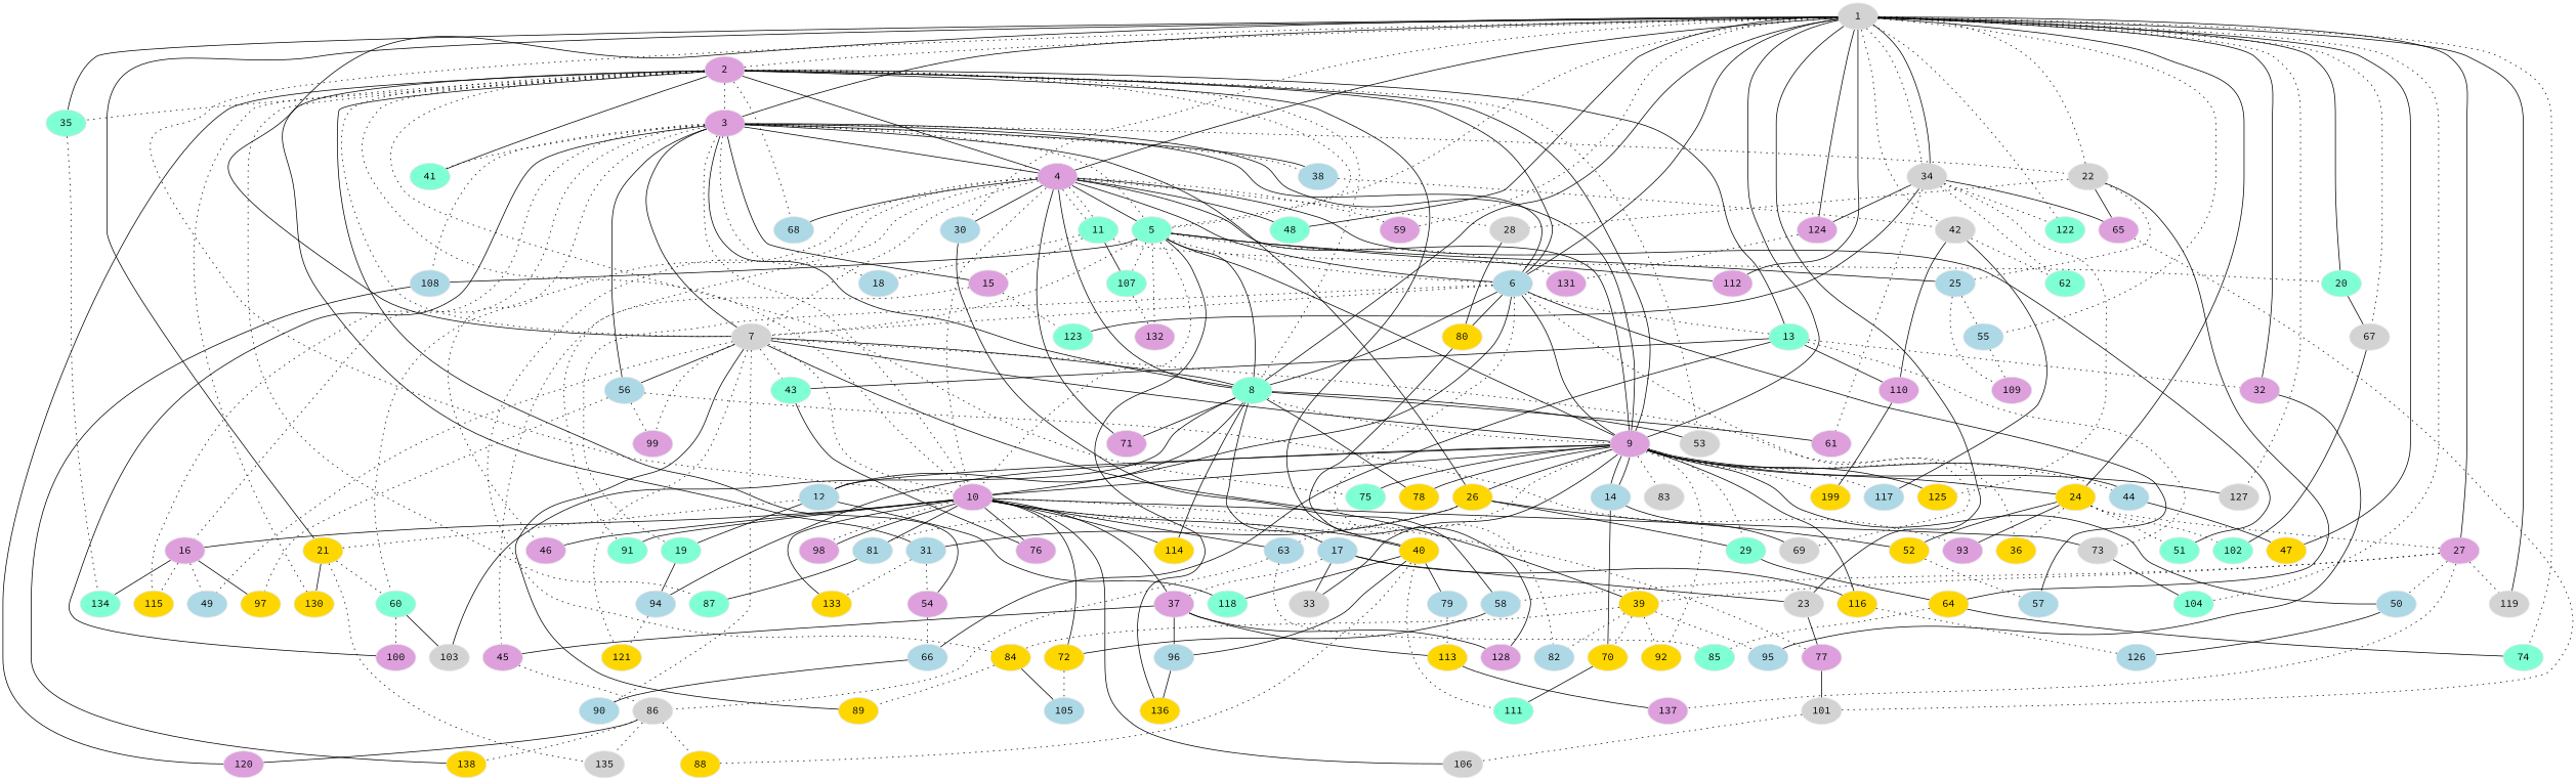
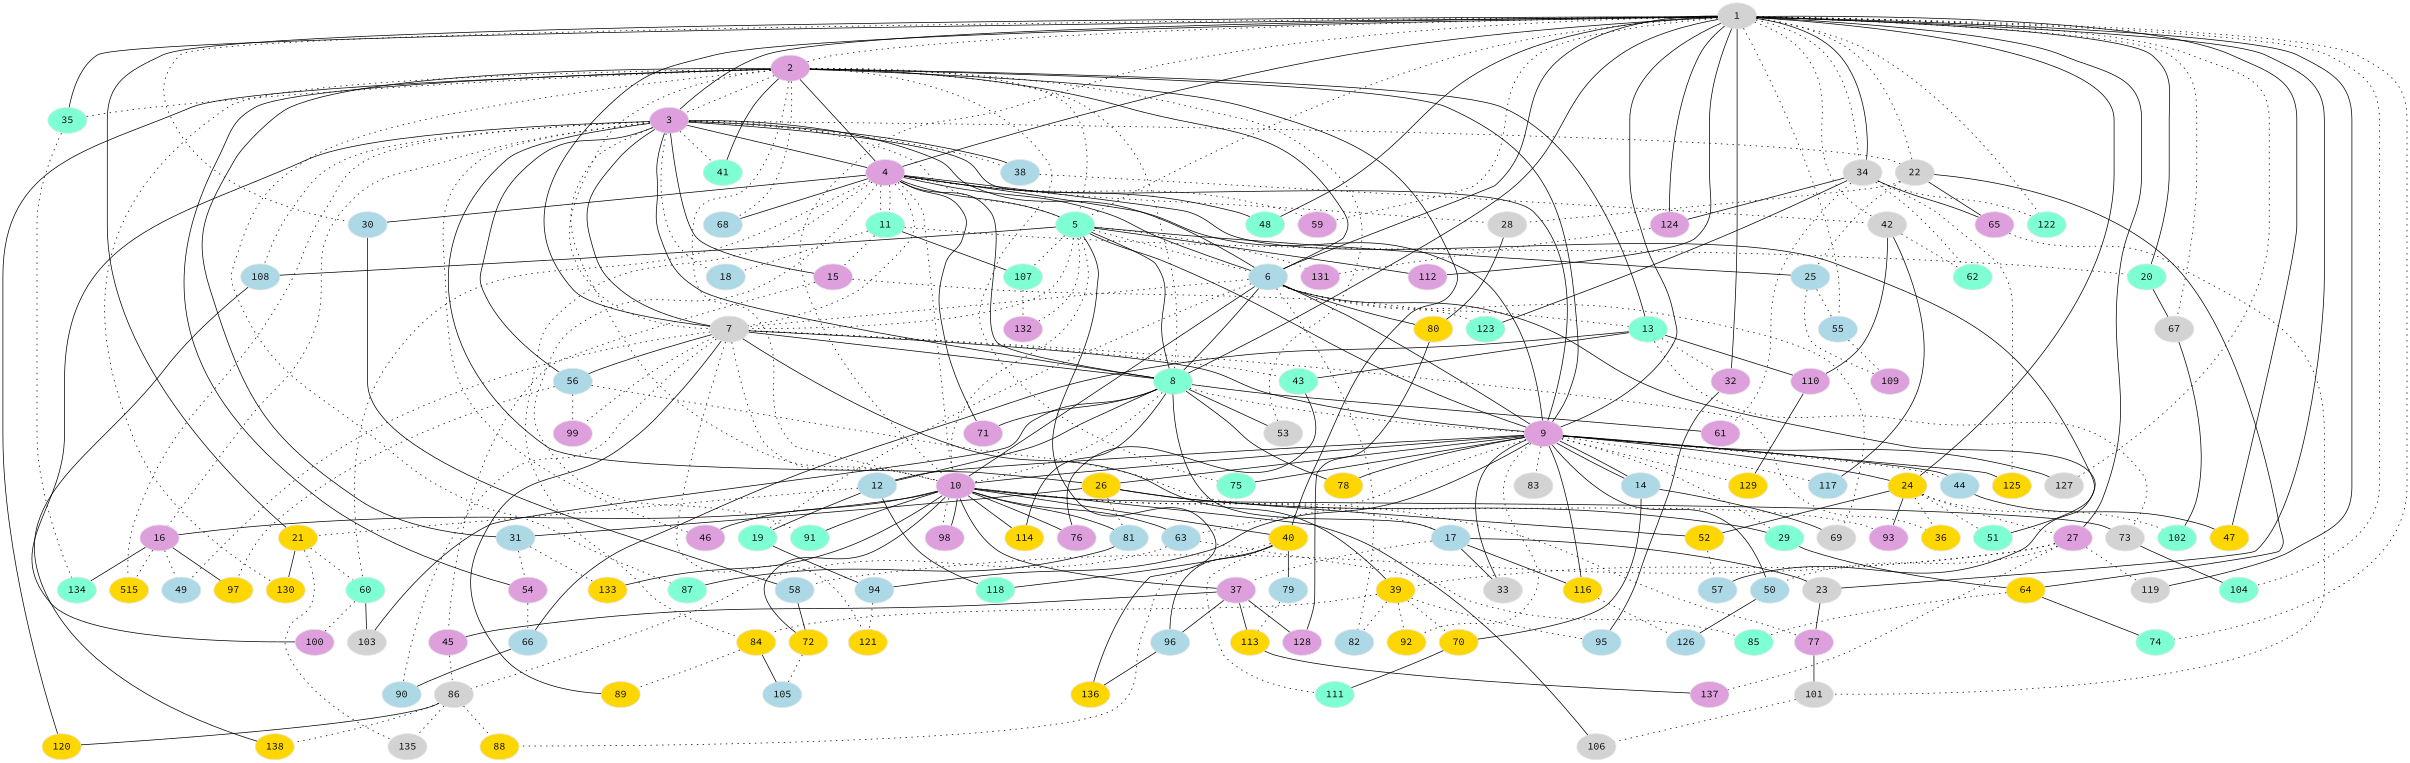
  graph {
    fontname="Source Code Pro"
    node [color=gray90 fillcolor=plum fontname="Source Code Pro" style=filled]
    edge [fontname="Source Code Pro" style=solid]
    1 [fillcolor=lightgrey]
    2
    3
    4
    5 [fillcolor=aquamarine]
    6 [fillcolor=lightblue]
    7 [fillcolor=lightgrey]
    8 [fillcolor=aquamarine]
    9
    10
    20 [fillcolor=aquamarine]
    21 [fillcolor=gold]
    22 [fillcolor=lightgrey]
    23 [fillcolor=lightgrey]
    24 [fillcolor=gold]
    27
    30 [fillcolor=lightblue]
    32
    34 [fillcolor=lightgrey]
    35 [fillcolor=aquamarine]
    42 [fillcolor=lightgrey]
    47 [fillcolor=gold]
    48 [fillcolor=aquamarine]
    55 [fillcolor=lightblue]
    59
    67 [fillcolor=lightgrey]
    74 [fillcolor=aquamarine]
    104 [fillcolor=aquamarine]
    112
    119 [fillcolor=lightgrey]
    122 [fillcolor=aquamarine]
    124
    127 [fillcolor=lightgrey]
    13 [fillcolor=aquamarine]
    31 [fillcolor=lightblue]
    40 [fillcolor=gold]
    41 [fillcolor=aquamarine]
    53 [fillcolor=lightgrey]
    54
    68 [fillcolor=lightblue]
    75 [fillcolor=aquamarine]
    87 [fillcolor=aquamarine]
-   120
+   120 [fillcolor=gold]
    130 [fillcolor=gold]
    15
    16
    18 [fillcolor=lightblue]
    26 [fillcolor=gold]
    38 [fillcolor=lightblue]
    46
    56 [fillcolor=lightblue]
    100
    108 [fillcolor=lightblue]
-   115 [fillcolor=gold]
+   115 [fillcolor=gold label=515]
    11 [fillcolor=aquamarine]
    28 [fillcolor=lightgrey]
    51 [fillcolor=aquamarine]
    60 [fillcolor=aquamarine]
    71
    84 [fillcolor=gold]
    91 [fillcolor=aquamarine]
    25 [fillcolor=lightblue]
    107 [fillcolor=aquamarine]
    131
    132
    136 [fillcolor=gold]
    19 [fillcolor=aquamarine]
    57 [fillcolor=lightblue]
    69 [fillcolor=lightgrey]
    80 [fillcolor=gold]
    82 [fillcolor=lightblue]
    36 [fillcolor=gold]
    39 [fillcolor=gold]
    43 [fillcolor=aquamarine]
    49 [fillcolor=lightblue]
    90 [fillcolor=lightblue]
    99
    121 [fillcolor=gold]
    89 [fillcolor=gold]
    12 [fillcolor=lightblue]
    17 [fillcolor=lightblue]
    61
    78 [fillcolor=gold]
    103 [fillcolor=lightgrey]
    114 [fillcolor=gold]
    83 [fillcolor=lightgrey]
    14 [fillcolor=lightblue]
    29 [fillcolor=aquamarine]
    33 [fillcolor=lightgrey]
    44 [fillcolor=lightblue]
    50 [fillcolor=lightblue]
    63 [fillcolor=lightblue]
    92 [fillcolor=gold]
    94 [fillcolor=lightblue]
    116 [fillcolor=gold]
    117 [fillcolor=lightblue]
    125 [fillcolor=gold]
-   129 [fillcolor=gold label=199]
+   129 [fillcolor=gold]
    37
    72 [fillcolor=gold]
    73 [fillcolor=lightgrey]
    76
    77
    81 [fillcolor=lightblue]
    98
    106 [fillcolor=lightgrey]
    133 [fillcolor=gold]
    135 [fillcolor=lightgrey]
    64 [fillcolor=gold]
    65
    52 [fillcolor=gold]
    93
    102 [fillcolor=aquamarine]
    58 [fillcolor=lightblue]
    137
    95 [fillcolor=lightblue]
    123 [fillcolor=aquamarine]
    62 [fillcolor=aquamarine]
    134 [fillcolor=aquamarine]
    110
    109
    66 [fillcolor=lightblue]
    118 [fillcolor=aquamarine]
    96 [fillcolor=lightblue]
    79 [fillcolor=lightblue]
    88 [fillcolor=gold]
    111 [fillcolor=aquamarine]
    45
    97 [fillcolor=gold]
    138 [fillcolor=gold]
    105 [fillcolor=lightblue]
    128
    70 [fillcolor=gold]
    126 [fillcolor=lightblue]
    86 [fillcolor=lightgrey]
    85 [fillcolor=aquamarine]
    113 [fillcolor=gold]
    101 [fillcolor=lightgrey]
    1 -- 2 [style=dotted]
    1 -- 3
    1 -- 4
    1 -- 5 [style=dotted]
    1 -- 6
    1 -- 7
    1 -- 8
    1 -- 9
    1 -- 10 [style=dotted]
    1 -- 20
    1 -- 21
    1 -- 22 [style=dotted]
    1 -- 23
    1 -- 24
    1 -- 27
    1 -- 30 [style=dotted]
    1 -- 32
    1 -- 34 [style=dotted]
    1 -- 34
    1 -- 35
    1 -- 42 [style=dotted]
    1 -- 47
    1 -- 48
    1 -- 55 [style=dotted]
    1 -- 59 [style=dotted]
    1 -- 67 [style=dotted]
    1 -- 74 [style=dotted]
    1 -- 104 [style=dotted]
    1 -- 112
    1 -- 119
    1 -- 122 [style=dotted]
    1 -- 124
    1 -- 127 [style=dotted]
    2 -- 3 [style=dotted]
    2 -- 4
    2 -- 5 [style=dotted]
    2 -- 6
    2 -- 7 [style=dotted]
    2 -- 8 [style=dotted]
    2 -- 9
    2 -- 10 [style=dotted]
    2 -- 35 [style=dotted]
    2 -- 13
    2 -- 31
    2 -- 40
    2 -- 41
    2 -- 53 [style=dotted]
    2 -- 54
    2 -- 68 [style=dotted]
    2 -- 75 [style=dotted]
    2 -- 87 [style=dotted]
    2 -- 120
    2 -- 130 [style=dotted]
    3 -- 4
    3 -- 5 [style=dotted]
    3 -- 6
    3 -- 7
    3 -- 8
    3 -- 9
    3 -- 10 [style=dotted]
    3 -- 22 [style=dotted]
    3 -- 41 [style=dotted]
    3 -- 15
    3 -- 16 [style=dotted]
    3 -- 18 [style=dotted]
    3 -- 26
    3 -- 38 [style=dotted]
    3 -- 38
    3 -- 46 [style=dotted]
    3 -- 56
    3 -- 100
    3 -- 108 [style=dotted]
    3 -- 115 [style=dotted]
    4 -- 5
    4 -- 6
    4 -- 7 [style=dotted]
    4 -- 8
    4 -- 9
    4 -- 10 [style=dotted]
    4 -- 30
    4 -- 48
    4 -- 59 [style=dotted]
    4 -- 68
    4 -- 11 [style=dotted]
    4 -- 11 [style=dotted]
    4 -- 28 [style=dotted]
    4 -- 51
    4 -- 60 [style=dotted]
    4 -- 71
    4 -- 84 [style=dotted]
    4 -- 91 [style=dotted]
    5 -- 6 [style=dotted]
    5 -- 7 [style=dotted]
    5 -- 8
    5 -- 9
    5 -- 10 [style=dotted]
    5 -- 112
    5 -- 108
    5 -- 25
    5 -- 107 [style=dotted]
    5 -- 131 [style=dotted]
    5 -- 132 [style=dotted]
    5 -- 136
    6 -- 7 [style=dotted]
    6 -- 8
    6 -- 9
    6 -- 10
    6 -- 13 [style=dotted]
    6 -- 19 [style=dotted]
    6 -- 57
    6 -- 69 [style=dotted]
    6 -- 80
    6 -- 82 [style=dotted]
    7 -- 8
    7 -- 9
    7 -- 10 [style=dotted]
    7 -- 56
    7 -- 36 [style=dotted]
    7 -- 39
    7 -- 43 [style=dotted]
    7 -- 49 [style=dotted]
    7 -- 90 [style=dotted]
    7 -- 99 [style=dotted]
    7 -- 121 [style=dotted]
    7 -- 89
    8 -- 9 [style=dotted]
+   8 -- 10 [style=dotted]
    8 -- 53
    8 -- 71
    8 -- 12
    8 -- 17
    8 -- 61
    8 -- 78
    8 -- 103
    8 -- 114
    9 -- 10
    9 -- 24
    9 -- 127
    9 -- 75
    9 -- 26
    9 -- 12
    9 -- 78
    9 -- 83 [style=dotted]
    9 -- 14
    9 -- 14
    9 -- 29 [style=dotted]
    9 -- 33
    9 -- 44 [style=dotted]
    9 -- 44
    9 -- 50
    9 -- 63 [style=dotted]
    9 -- 92 [style=dotted]
    9 -- 94
    9 -- 116
    9 -- 117 [style=dotted]
    9 -- 125
    9 -- 129 [style=dotted]
    10 -- 40
    10 -- 16
    10 -- 46
    10 -- 91
    10 -- 17 [style=dotted]
    10 -- 114
    10 -- 63
    10 -- 37
    10 -- 72
    10 -- 73
    10 -- 76
    10 -- 77 [style=dotted]
    10 -- 81
    10 -- 98 [style=dotted]
    10 -- 98
    10 -- 106
    10 -- 133
    20 -- 67
    21 -- 130
    21 -- 60 [style=dotted]
    21 -- 135 [style=dotted]
    22 -- 28 [style=dotted]
    22 -- 25 [style=dotted]
    22 -- 64
    22 -- 65
    23 -- 77
    24 -- 27 [style=dotted]
    24 -- 51 [style=dotted]
    24 -- 36 [style=dotted]
    24 -- 52
    24 -- 93
    24 -- 102 [style=dotted]
    27 -- 119 [style=dotted]
    27 -- 39 [style=dotted]
    27 -- 50 [style=dotted]
    27 -- 58 [style=dotted]
    27 -- 137 [style=dotted]
    30 -- 58
    32 -- 95
    34 -- 122 [style=dotted]
    34 -- 124
    34 -- 61 [style=dotted]
    34 -- 125 [style=dotted]
    34 -- 65
    34 -- 123
    34 -- 62 [style=dotted]
    35 -- 134 [style=dotted]
    42 -- 117
    42 -- 62 [style=dotted]
    42 -- 110
    55 -- 109 [style=dotted]
    67 -- 102
    124 -- 131 [style=dotted]
    13 -- 32 [style=dotted]
    13 -- 43
    13 -- 73 [style=dotted]
    13 -- 110
    13 -- 66
    31 -- 54 [style=dotted]
    31 -- 133 [style=dotted]
    40 -- 118
    40 -- 96
    40 -- 79
    40 -- 88 [style=dotted]
    40 -- 111 [style=dotted]
    54 -- 66 [style=dotted]
    15 -- 123 [style=dotted]
    15 -- 45 [style=dotted]
    16 -- 115 [style=dotted]
    16 -- 49 [style=dotted]
    16 -- 134
    16 -- 97
    26 -- 31
    26 -- 29
    26 -- 81 [style=dotted]
    26 -- 52
    38 -- 42 [style=dotted]
    56 -- 99 [style=dotted]
    56 -- 93 [style=dotted]
    56 -- 97 [style=dotted]
    108 -- 138
    11 -- 20 [style=dotted]
    11 -- 15 [style=dotted]
    11 -- 18 [style=dotted]
    11 -- 107
    28 -- 80
    60 -- 100 [style=dotted]
    60 -- 103
    84 -- 89 [style=dotted]
    84 -- 105
    25 -- 55 [style=dotted]
    25 -- 109 [style=dotted]
    107 -- 132 [style=dotted]
    19 -- 94
    80 -- 128
    39 -- 84 [style=dotted]
    39 -- 82 [style=dotted]
    39 -- 92 [style=dotted]
    39 -- 95 [style=dotted]
    39 -- 70 [style=dotted]
    43 -- 76
    12 -- 21 [style=dotted]
    12 -- 19
    12 -- 118
    17 -- 23
    17 -- 33
    17 -- 116
    17 -- 37 [style=dotted]
    14 -- 69
    14 -- 70
    29 -- 64
    44 -- 47
    50 -- 126
    63 -- 86 [style=dotted]
    63 -- 85 [style=dotted]
    94 -- 121 [style=dotted]
    116 -- 126 [style=dotted]
    37 -- 96
    37 -- 45
    37 -- 128
    37 -- 113
    72 -- 105 [style=dotted]
    73 -- 104
    77 -- 101
    81 -- 87
    64 -- 74
    64 -- 85 [style=dotted]
    65 -- 101 [style=dotted]
    52 -- 57 [style=dotted]
    58 -- 72
    110 -- 129
    66 -- 90
    96 -- 136
    79 -- 113 [style=dotted]
    45 -- 86 [style=dotted]
    70 -- 111
    86 -- 120
    86 -- 135 [style=dotted]
    86 -- 88 [style=dotted]
    86 -- 138 [style=dotted]
    113 -- 137
    101 -- 106 [style=dotted]
  }
